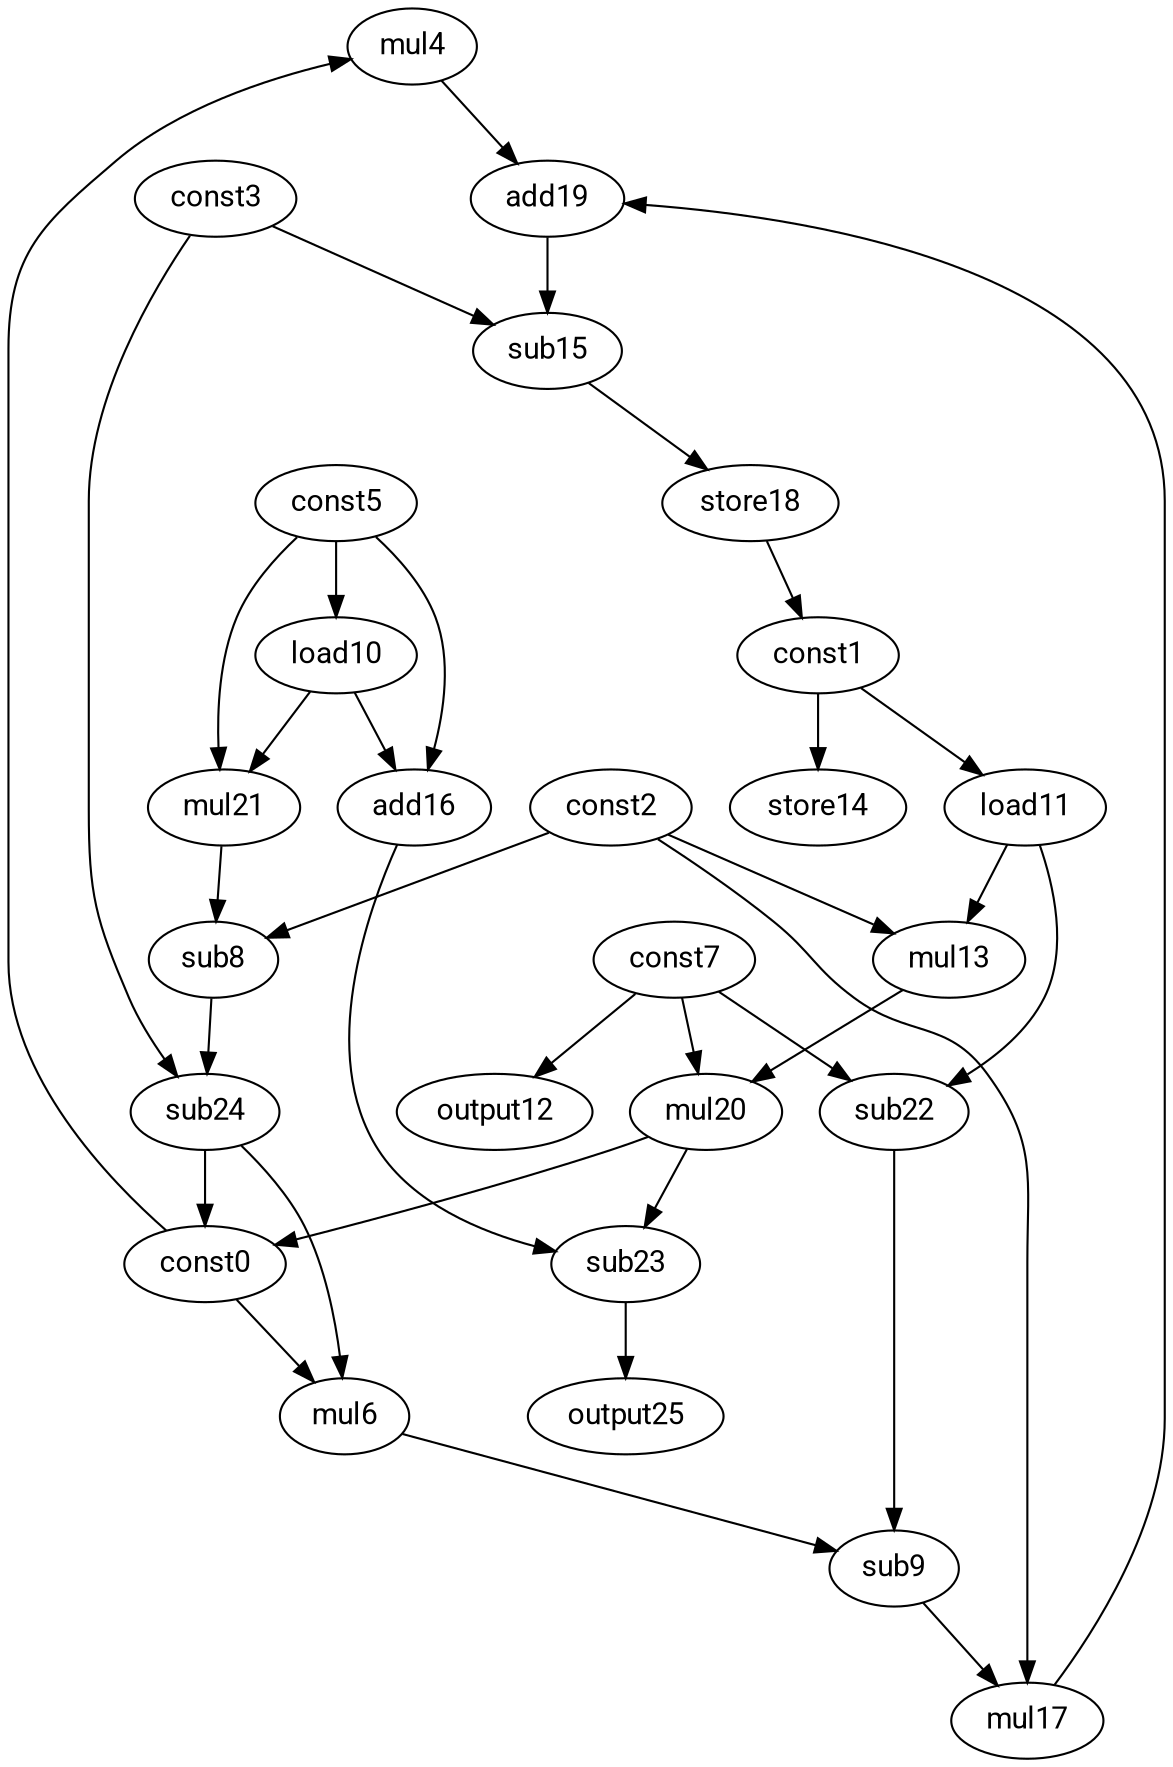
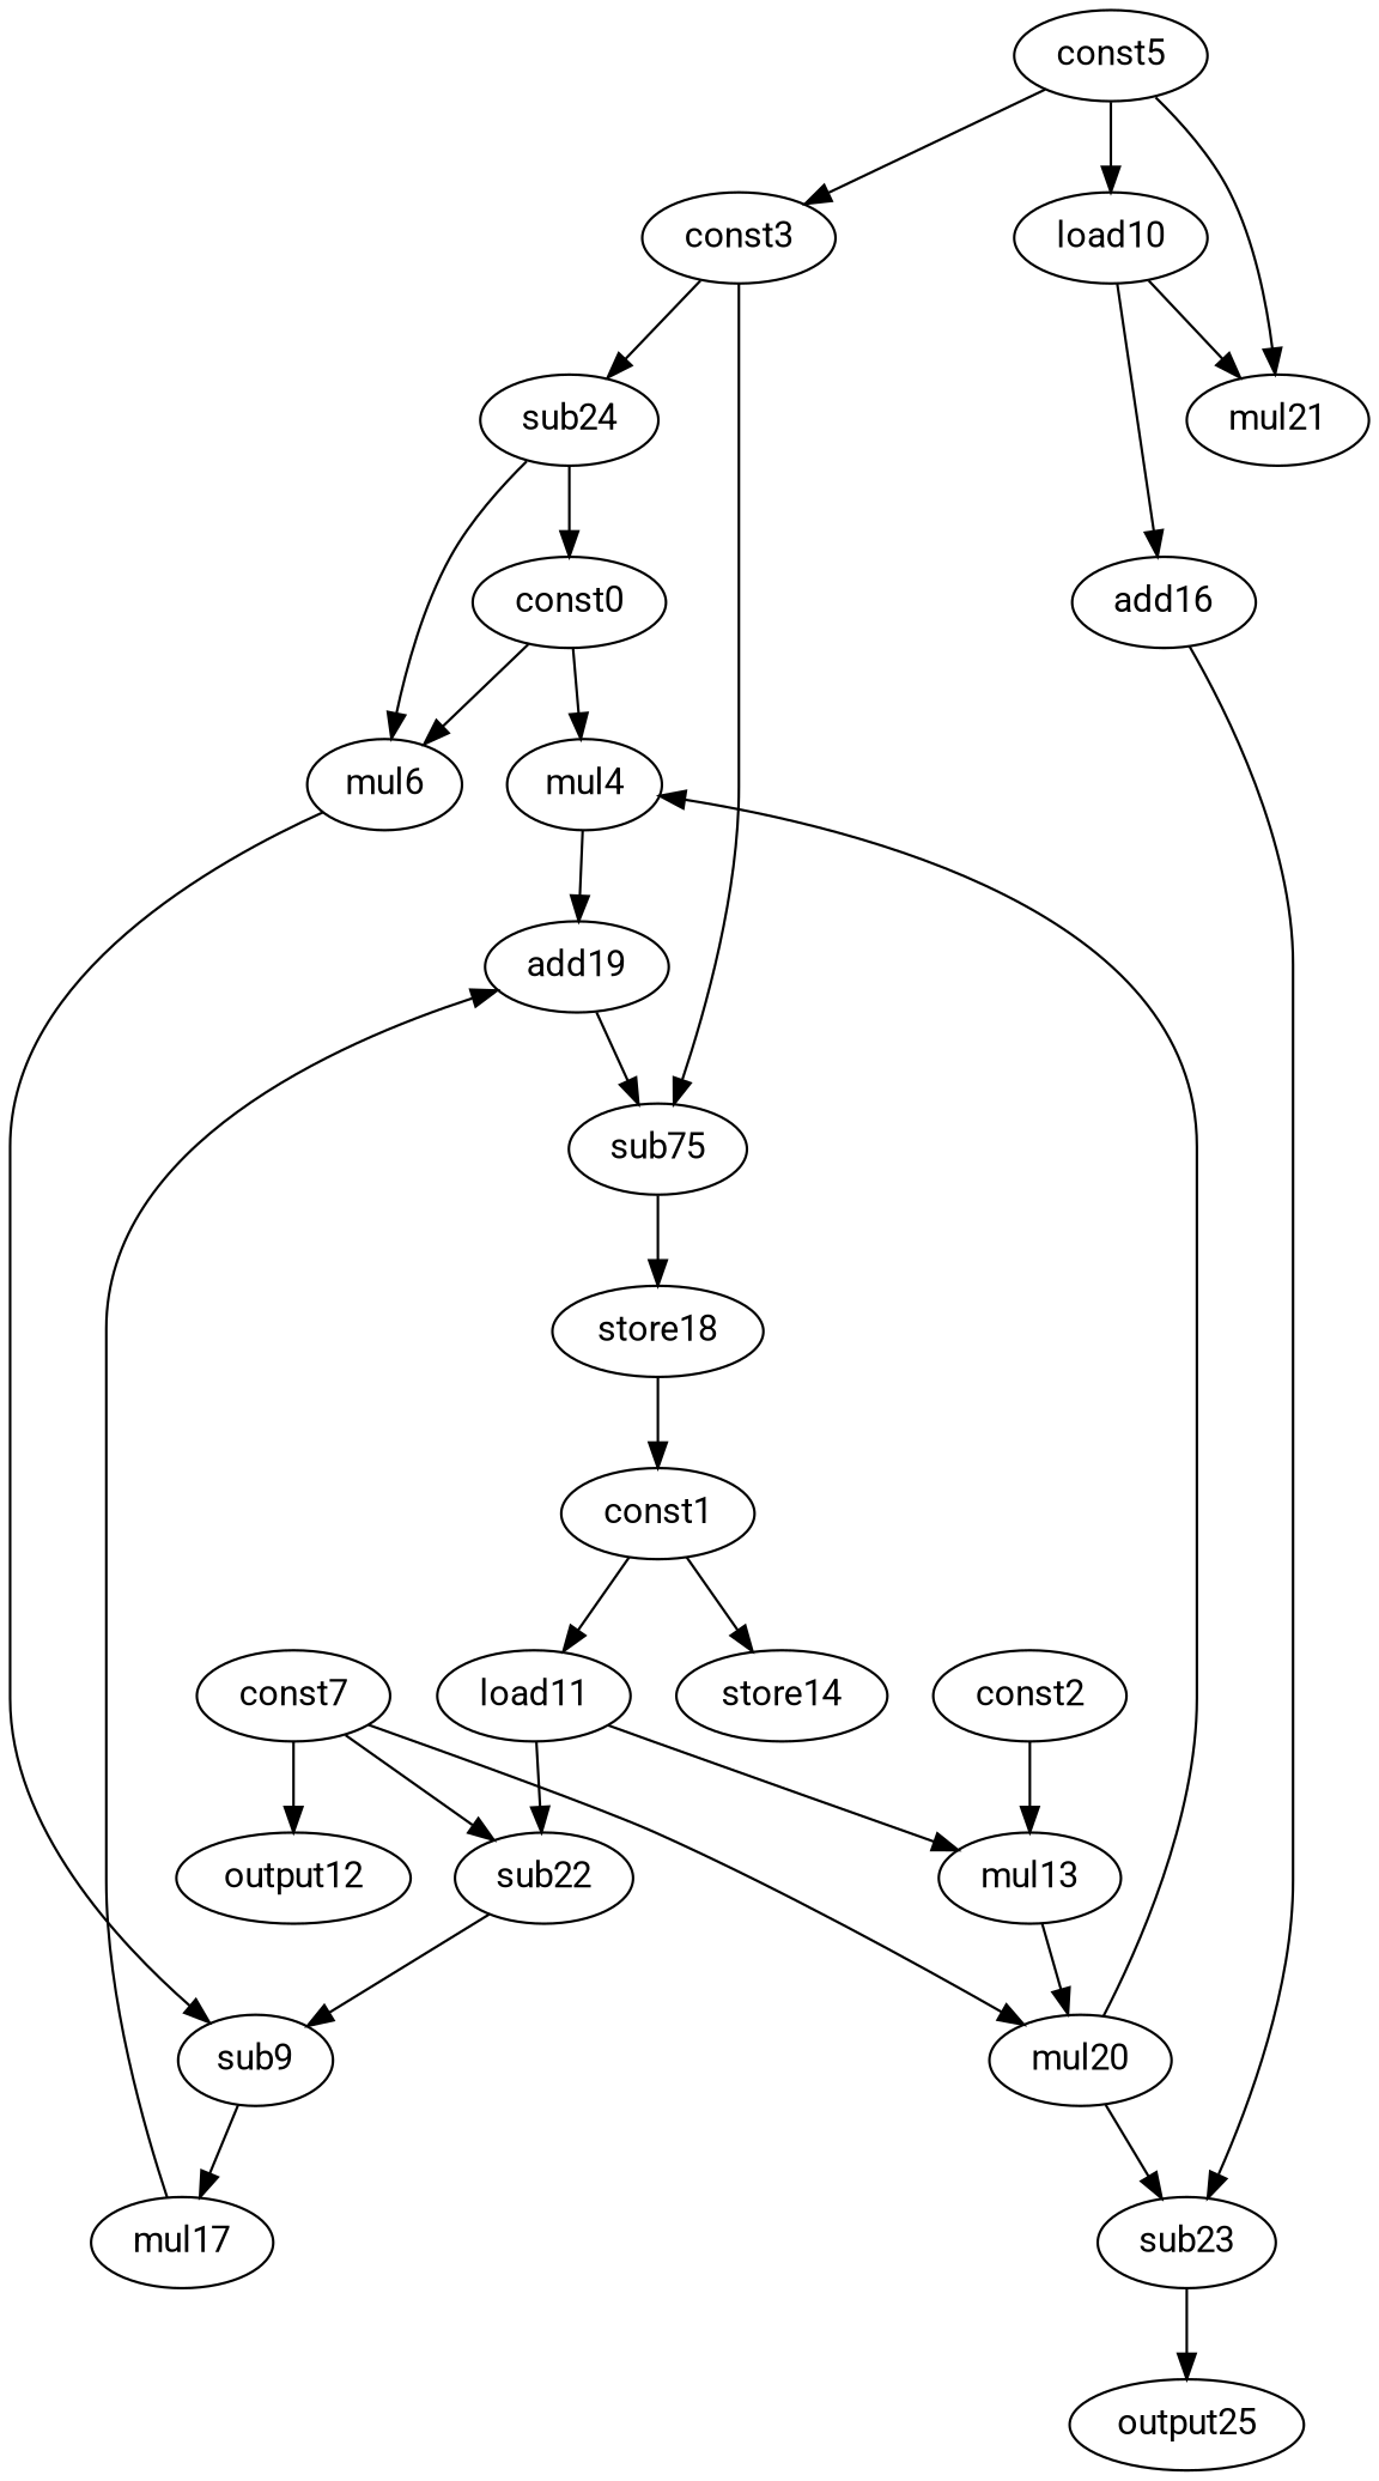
  digraph {
    fontname=Roboto
    node [fontname=Roboto opcode=mul]
    edge [fontname=Roboto operand=0]
    mul4
    const0 [opcode=const]
    mul6
    add19 [opcode=add]
    sub9 [opcode=sub]
    load11 [opcode=load]
    const1 [opcode=const]
    store14 [opcode=store]
    mul13
    sub22 [opcode=sub]
    store18 [opcode=store]
-   sub8 [opcode=sub]
    const2 [opcode=const]
    mul17
    sub24 [opcode=sub]
    mul20
-   sub15 [opcode=sub]
+   sub15 [opcode=sub label=sub75]
    const3 [opcode=const]
    load10 [opcode=load]
    const5 [opcode=const]
    add16 [opcode=add]
    mul21
    sub23 [opcode=sub]
    output12 [opcode=output]
    const7 [opcode=const]
    output25 [opcode=output]
    mul4 -> add19 [operand=1]
    const0 -> mul4
    const0 -> mul6 [operand=1]
    mul6 -> sub9
    add19 -> sub15
    sub9 -> mul17
    load11 -> mul13 [operand=1]
    load11 -> sub22
    const1 -> load11
    const1 -> store14 [operand=1]
    mul13 -> mul20
    sub22 -> sub9 [operand=1]
    store18 -> const1
-   sub8 -> sub24
    const2 -> mul13
-   const2 -> sub8
-   const2 -> mul17 [operand=1]
    mul17 -> add19
    sub24 -> const0
    sub24 -> mul6
-   mul20 -> const0 [operand=1]
+   mul20 -> mul4 [operand=1]
    mul20 -> sub23 [operand=1]
    sub15 -> store18 [operand=1]
    const3 -> sub24 [operand=1]
    const3 -> sub15 [operand=1]
    load10 -> add16
    load10 -> mul21
    const5 -> load10
-   const5 -> add16 [operand=1]
+   const5 -> const3 [operand=1]
    const5 -> mul21 [operand=1]
    add16 -> sub23
-   mul21 -> sub8 [operand=1]
    sub23 -> output25
    const7 -> sub22 [operand=1]
    const7 -> mul20 [operand=1]
    const7 -> output12
  }
